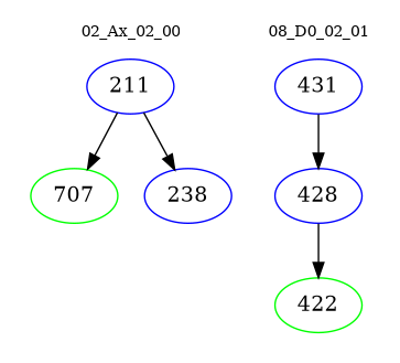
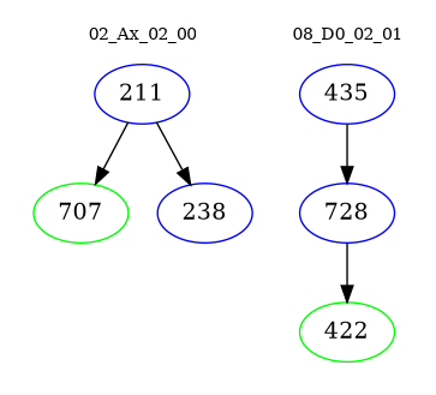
  digraph {
    node [color=blue]
    edge [color=black]
    n1 [label=211]
    n2 [color=green label=707]
    n3 [label=238]
-   n4 [label=428]
+   n4 [label=728]
    n5 [color=green label=422]
-   n6 [label=431]
+   n6 [label=435]
    subgraph cluster_1 {
      color=white
      fontsize=10
      label="02_Ax_02_00"
      n1
      n2
      n3
    }
    subgraph cluster_2 {
      color=white
      fontsize=10
      label="08_D0_02_01"
      n4
      n5
      n6
    }
    n1 -> n2
    n1 -> n3
    n4 -> n5
    n6 -> n4
  }
